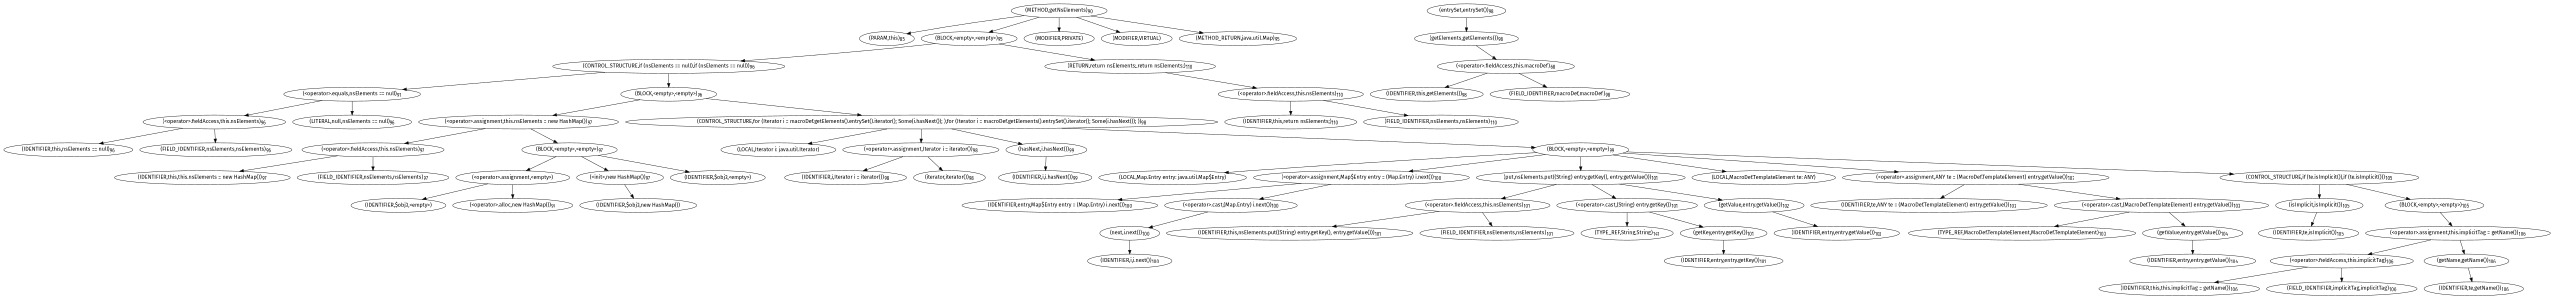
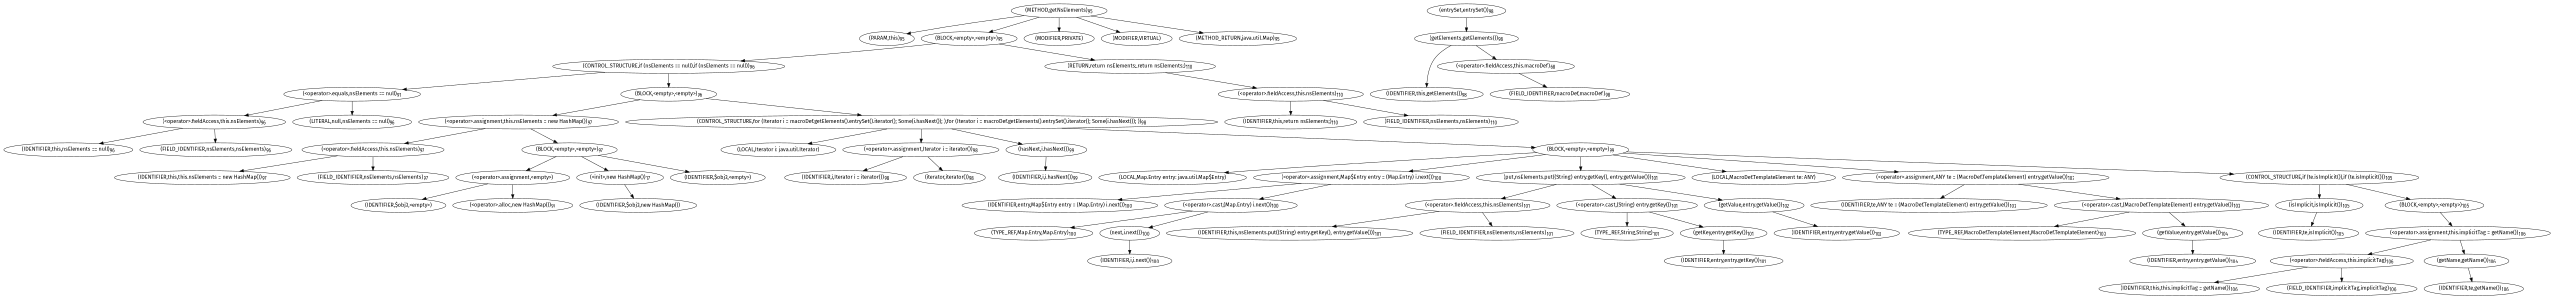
  digraph {
    fontname="Fira Sans"
    node [fontname="Fira Sans"]
    edge [fontname="Fira Sans"]
-   n1 [label=<(METHOD,getNsElements)<SUB>90</SUB>>]
-   n2 [label=<(PARAM,this)<SUB>85</SUB>>]
+   n1 [label=<(METHOD,getNsElements)<SUB>95</SUB>>]
+   n2 [label=<(PARAM,this)<SUB>95</SUB>>]
    n3 [label=<(BLOCK,&lt;empty&gt;,&lt;empty&gt;)<SUB>95</SUB>>]
    n4 [label=<(MODIFIER,PRIVATE)>]
    n5 [label=<(MODIFIER,VIRTUAL)>]
    n6 [label=<(METHOD_RETURN,java.util.Map)<SUB>95</SUB>>]
    n7 [label=<(CONTROL_STRUCTURE,if (nsElements == null),if (nsElements == null))<SUB>96</SUB>>]
    n8 [label=<(RETURN,return nsElements;,return nsElements;)<SUB>110</SUB>>]
    n9 [label=<(&lt;operator&gt;.equals,nsElements == null)<SUB>91</SUB>>]
    n10 [label=<(BLOCK,&lt;empty&gt;,&lt;empty&gt;)<SUB>96</SUB>>]
    n11 [label=<(&lt;operator&gt;.fieldAccess,this.nsElements)<SUB>110</SUB>>]
    n12 [label=<(&lt;operator&gt;.fieldAccess,this.nsElements)<SUB>96</SUB>>]
    n13 [label=<(LITERAL,null,nsElements == null)<SUB>96</SUB>>]
    n14 [label=<(&lt;operator&gt;.assignment,this.nsElements = new HashMap())<SUB>97</SUB>>]
    n15 [label=<(CONTROL_STRUCTURE,for (Iterator i = macroDef.getElements().entrySet().iterator(); Some(i.hasNext()); ),for (Iterator i = macroDef.getElements().entrySet().iterator(); Some(i.hasNext()); ))<SUB>98</SUB>>]
    n16 [label=<(IDENTIFIER,this,nsElements == null)<SUB>96</SUB>>]
    n17 [label=<(FIELD_IDENTIFIER,nsElements,nsElements)<SUB>96</SUB>>]
    n18 [label=<(&lt;operator&gt;.fieldAccess,this.nsElements)<SUB>97</SUB>>]
    n19 [label=<(BLOCK,&lt;empty&gt;,&lt;empty&gt;)<SUB>97</SUB>>]
    n20 [label=<(LOCAL,Iterator i: java.util.Iterator)>]
    n21 [label=<(&lt;operator&gt;.assignment,Iterator i = iterator())<SUB>98</SUB>>]
    n22 [label=<(hasNext,i.hasNext())<SUB>99</SUB>>]
    n23 [label=<(BLOCK,&lt;empty&gt;,&lt;empty&gt;)<SUB>99</SUB>>]
    n24 [label=<(IDENTIFIER,this,this.nsElements = new HashMap())<SUB>97</SUB>>]
    n25 [label=<(FIELD_IDENTIFIER,nsElements,nsElements)<SUB>97</SUB>>]
    n26 [label=<(&lt;operator&gt;.assignment,&lt;empty&gt;)>]
-   n27 [label=<(&lt;init&gt;,new HashMap())<SUB>97</SUB>>]
+   n27 [label=<(&lt;init&gt;,new HashMap())<SUB>17</SUB>>]
    n28 [label=<(IDENTIFIER,$obj3,&lt;empty&gt;)>]
    n29 [label=<(IDENTIFIER,$obj3,&lt;empty&gt;)>]
    n30 [label=<(&lt;operator&gt;.alloc,new HashMap())<SUB>97</SUB>>]
    n31 [label=<(IDENTIFIER,$obj3,new HashMap())>]
    n32 [label=<(IDENTIFIER,i,Iterator i = iterator())<SUB>98</SUB>>]
    n33 [label=<(iterator,iterator())<SUB>98</SUB>>]
    n34 [label=<(IDENTIFIER,i,i.hasNext())<SUB>99</SUB>>]
    n35 [label=<(LOCAL,Map.Entry entry: java.util.Map$Entry)>]
    n36 [label=<(&lt;operator&gt;.assignment,Map$Entry entry = (Map.Entry) i.next())<SUB>100</SUB>>]
    n37 [label=<(put,nsElements.put((String) entry.getKey(), entry.getValue()))<SUB>101</SUB>>]
    n38 [label=<(LOCAL,MacroDef.TemplateElement te: ANY)>]
    n39 [label=<(&lt;operator&gt;.assignment,ANY te = (MacroDef.TemplateElement) entry.getValue())<SUB>103</SUB>>]
    n40 [label=<(CONTROL_STRUCTURE,if (te.isImplicit()),if (te.isImplicit()))<SUB>105</SUB>>]
    n41 [label=<(entrySet,entrySet())<SUB>98</SUB>>]
    n42 [label=<(getElements,getElements())<SUB>98</SUB>>]
    n43 [label=<(&lt;operator&gt;.fieldAccess,this.macroDef)<SUB>68</SUB>>]
    n44 [label=<(IDENTIFIER,this,getElements())<SUB>98</SUB>>]
    n45 [label=<(FIELD_IDENTIFIER,macroDef,macroDef)<SUB>98</SUB>>]
    n46 [label=<(IDENTIFIER,entry,Map$Entry entry = (Map.Entry) i.next())<SUB>100</SUB>>]
    n47 [label=<(&lt;operator&gt;.cast,(Map.Entry) i.next())<SUB>100</SUB>>]
    n48 [label=<(&lt;operator&gt;.fieldAccess,this.nsElements)<SUB>101</SUB>>]
    n49 [label=<(&lt;operator&gt;.cast,(String) entry.getKey())<SUB>101</SUB>>]
    n50 [label=<(getValue,entry.getValue())<SUB>102</SUB>>]
    n51 [label=<(IDENTIFIER,te,ANY te = (MacroDef.TemplateElement) entry.getValue())<SUB>103</SUB>>]
    n52 [label=<(&lt;operator&gt;.cast,(MacroDef.TemplateElement) entry.getValue())<SUB>103</SUB>>]
    n53 [label=<(isImplicit,isImplicit())<SUB>105</SUB>>]
    n54 [label=<(BLOCK,&lt;empty&gt;,&lt;empty&gt;)<SUB>105</SUB>>]
+   n55 [label=<(TYPE_REF,Map.Entry,Map.Entry)<SUB>100</SUB>>]
    n56 [label=<(next,i.next())<SUB>100</SUB>>]
    n57 [label=<(IDENTIFIER,i,i.next())<SUB>100</SUB>>]
    n58 [label=<(IDENTIFIER,this,nsElements.put((String) entry.getKey(), entry.getValue()))<SUB>101</SUB>>]
    n59 [label=<(FIELD_IDENTIFIER,nsElements,nsElements)<SUB>101</SUB>>]
-   n60 [label=<(TYPE_REF,String,String)<SUB>141</SUB>>]
+   n60 [label=<(TYPE_REF,String,String)<SUB>101</SUB>>]
    n61 [label=<(getKey,entry.getKey())<SUB>101</SUB>>]
    n62 [label=<(IDENTIFIER,entry,entry.getValue())<SUB>102</SUB>>]
    n63 [label=<(IDENTIFIER,entry,entry.getKey())<SUB>101</SUB>>]
    n64 [label=<(TYPE_REF,MacroDef.TemplateElement,MacroDef.TemplateElement)<SUB>103</SUB>>]
    n65 [label=<(getValue,entry.getValue())<SUB>104</SUB>>]
    n66 [label=<(IDENTIFIER,entry,entry.getValue())<SUB>104</SUB>>]
    n67 [label=<(IDENTIFIER,te,isImplicit())<SUB>105</SUB>>]
    n68 [label=<(&lt;operator&gt;.assignment,this.implicitTag = getName())<SUB>106</SUB>>]
    n69 [label=<(&lt;operator&gt;.fieldAccess,this.implicitTag)<SUB>106</SUB>>]
    n70 [label=<(getName,getName())<SUB>106</SUB>>]
    n71 [label=<(IDENTIFIER,this,this.implicitTag = getName())<SUB>106</SUB>>]
    n72 [label=<(FIELD_IDENTIFIER,implicitTag,implicitTag)<SUB>106</SUB>>]
    n73 [label=<(IDENTIFIER,te,getName())<SUB>106</SUB>>]
    n74 [label=<(IDENTIFIER,this,return nsElements;)<SUB>110</SUB>>]
    n75 [label=<(FIELD_IDENTIFIER,nsElements,nsElements)<SUB>110</SUB>>]
    n1 -> n2
    n1 -> n3
    n1 -> n4
    n1 -> n5
    n1 -> n6
    n3 -> n7
    n3 -> n8
    n7 -> n9
    n7 -> n10
    n8 -> n11
    n9 -> n12
    n9 -> n13
    n10 -> n14
    n10 -> n15
    n11 -> n74
    n11 -> n75
    n12 -> n16
    n12 -> n17
    n14 -> n18
    n14 -> n19
    n15 -> n20
    n15 -> n21
    n15 -> n22
    n15 -> n23
    n18 -> n24
    n18 -> n25
    n19 -> n26
    n19 -> n27
    n19 -> n28
    n21 -> n32
    n21 -> n33
    n22 -> n34
    n23 -> n35
    n23 -> n36
    n23 -> n37
    n23 -> n38
    n23 -> n39
    n23 -> n40
    n26 -> n29
    n26 -> n30
    n27 -> n31
    n36 -> n46
    n36 -> n47
    n37 -> n48
    n37 -> n49
    n37 -> n50
    n39 -> n51
    n39 -> n52
    n40 -> n53
    n40 -> n54
    n41 -> n42
    n42 -> n43
-   n43 -> n44
+   n42 -> n44
    n43 -> n45
+   n47 -> n55
    n47 -> n56
    n48 -> n58
    n48 -> n59
    n49 -> n60
    n49 -> n61
    n50 -> n62
    n52 -> n64
    n52 -> n65
    n53 -> n67
    n54 -> n68
    n56 -> n57
    n61 -> n63
    n65 -> n66
    n68 -> n69
    n68 -> n70
    n69 -> n71
    n69 -> n72
    n70 -> n73
  }
